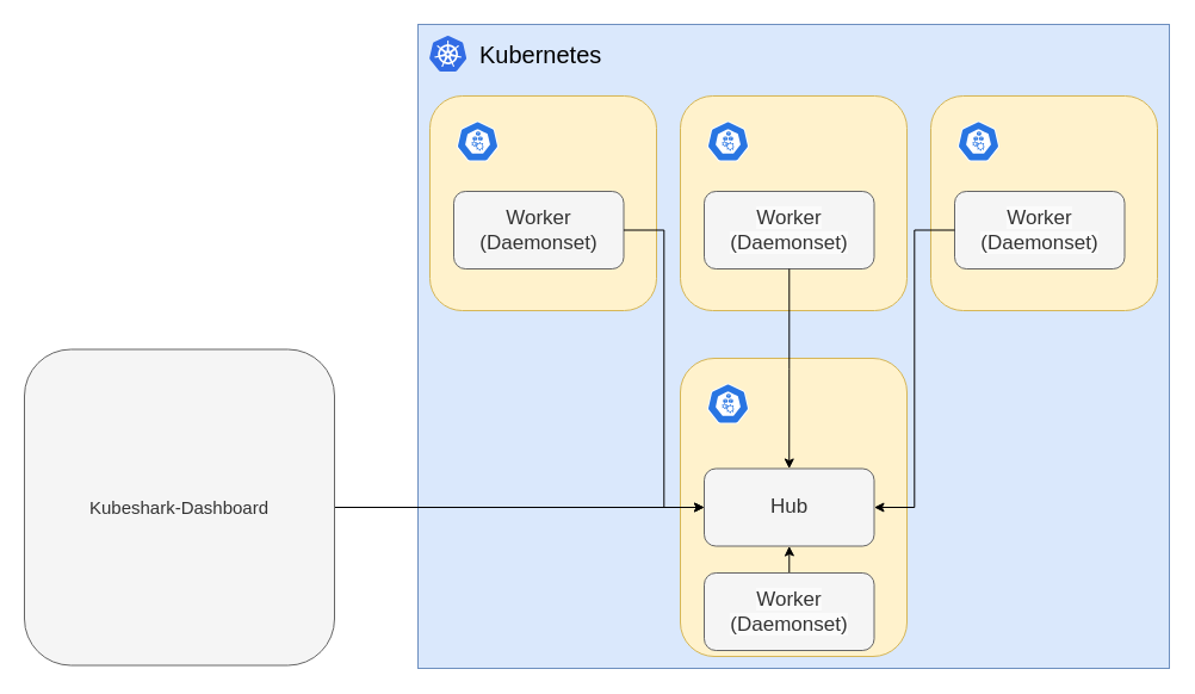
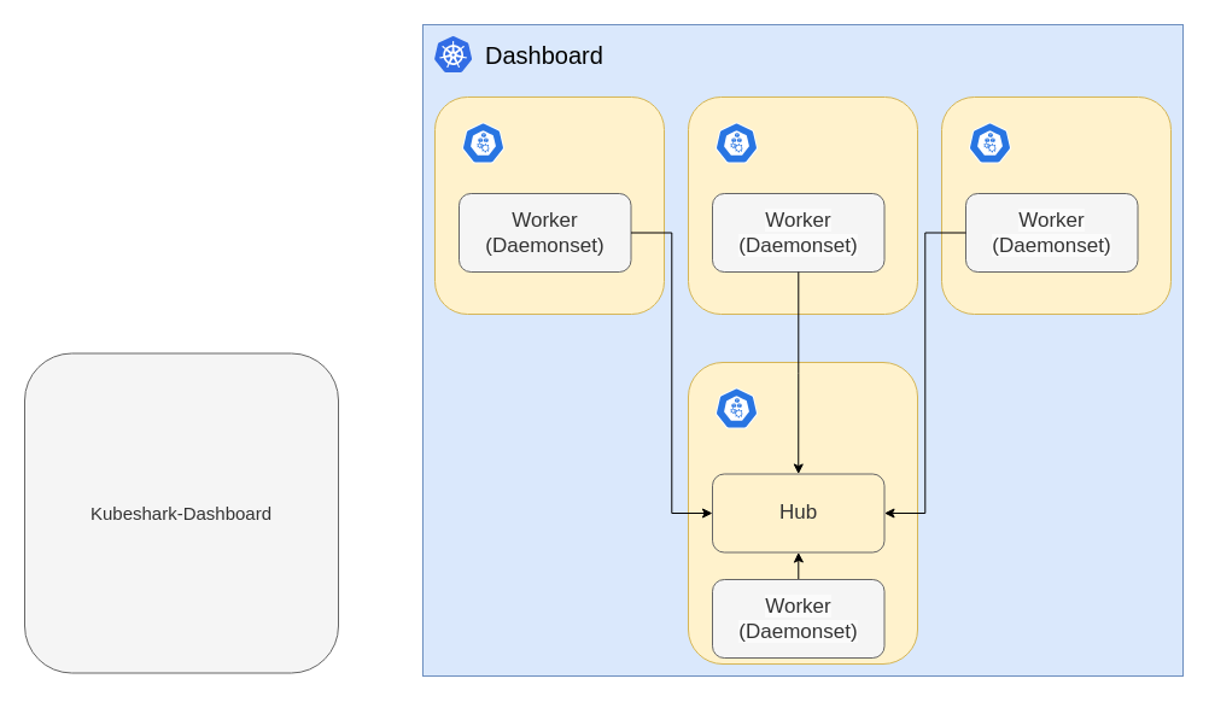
  <mxCell id="0" />
  <mxCell id="1" parent="0" />
  <mxCell id="2" value="" style="rounded=0;whiteSpace=wrap;html=1;fillColor=#dae8fc;strokeColor=#6c8ebf;" vertex="1" parent="1"><mxGeometry x="350" y="20" width="630" height="540" as="geometry" /></mxCell>
  <mxCell id="3" value="" style="image;sketch=0;aspect=fixed;html=1;points=[];align=center;fontSize=12;image=img/lib/mscae/Kubernetes.svg;" vertex="1" parent="1"><mxGeometry x="360" y="30" width="31.25" height="30" as="geometry" /></mxCell>
- <mxCell id="4" value="&lt;font style=&quot;font-size: 20px;&quot;&gt;Kubernetes&lt;/font&gt;" style="text;html=1;strokeColor=none;fillColor=none;align=left;verticalAlign=middle;whiteSpace=wrap;rounded=0;" vertex="1" parent="1"><mxGeometry x="400" y="30" width="200" height="30" as="geometry" /></mxCell>
+ <mxCell id="4" value="&lt;font style=&quot;font-size: 20px;&quot;&gt;Dashboard&lt;/font&gt;" style="text;html=1;strokeColor=none;fillColor=none;align=left;verticalAlign=middle;whiteSpace=wrap;rounded=0;" vertex="1" parent="1"><mxGeometry x="400" y="30" width="200" height="30" as="geometry" /></mxCell>
  <mxCell id="5" value="" style="rounded=1;whiteSpace=wrap;html=1;fillColor=#fff2cc;strokeColor=#d6b656;" vertex="1" parent="1"><mxGeometry x="360" y="80" width="190" height="180" as="geometry" /></mxCell>
  <mxCell id="6" value="" style="sketch=0;html=1;dashed=0;whitespace=wrap;fillColor=#2875E2;strokeColor=#ffffff;points=[[0.005,0.63,0],[0.1,0.2,0],[0.9,0.2,0],[0.5,0,0],[0.995,0.63,0],[0.72,0.99,0],[0.5,1,0],[0.28,0.99,0]];verticalLabelPosition=bottom;align=center;verticalAlign=top;shape=mxgraph.kubernetes.icon;prIcon=node" vertex="1" parent="1"><mxGeometry x="380" y="101" width="40" height="34" as="geometry" /></mxCell>
  <mxCell id="7" value="&lt;font style=&quot;font-size: 17px;&quot;&gt;Worker&lt;br&gt;(Daemonset)&lt;br&gt;&lt;/font&gt;" style="rounded=1;whiteSpace=wrap;html=1;fillColor=#f5f5f5;fontColor=#333333;strokeColor=#666666;" vertex="1" parent="1"><mxGeometry x="380" y="160" width="142.5" height="65" as="geometry" /></mxCell>
  <mxCell id="8" value="" style="rounded=1;whiteSpace=wrap;html=1;fillColor=#fff2cc;strokeColor=#d6b656;" vertex="1" parent="1"><mxGeometry x="570" y="80" width="190" height="180" as="geometry" /></mxCell>
  <mxCell id="9" value="" style="sketch=0;html=1;dashed=0;whitespace=wrap;fillColor=#2875E2;strokeColor=#ffffff;points=[[0.005,0.63,0],[0.1,0.2,0],[0.9,0.2,0],[0.5,0,0],[0.995,0.63,0],[0.72,0.99,0],[0.5,1,0],[0.28,0.99,0]];verticalLabelPosition=bottom;align=center;verticalAlign=top;shape=mxgraph.kubernetes.icon;prIcon=node" vertex="1" parent="1"><mxGeometry x="590" y="101" width="40" height="34" as="geometry" /></mxCell>
  <mxCell id="10" value="&lt;meta charset=&quot;utf-8&quot;&gt;&lt;span style=&quot;color: rgb(51, 51, 51); font-family: Helvetica; font-size: 17px; font-style: normal; font-variant-ligatures: normal; font-variant-caps: normal; font-weight: 400; letter-spacing: normal; orphans: 2; text-align: center; text-indent: 0px; text-transform: none; widows: 2; word-spacing: 0px; -webkit-text-stroke-width: 0px; background-color: rgb(251, 251, 251); text-decoration-thickness: initial; text-decoration-style: initial; text-decoration-color: initial; float: none; display: inline !important;&quot;&gt;Worker&lt;/span&gt;&lt;br style=&quot;border-color: var(--border-color); color: rgb(51, 51, 51); font-family: Helvetica; font-size: 17px; font-style: normal; font-variant-ligatures: normal; font-variant-caps: normal; font-weight: 400; letter-spacing: normal; orphans: 2; text-align: center; text-indent: 0px; text-transform: none; widows: 2; word-spacing: 0px; -webkit-text-stroke-width: 0px; background-color: rgb(251, 251, 251); text-decoration-thickness: initial; text-decoration-style: initial; text-decoration-color: initial;&quot;&gt;&lt;span style=&quot;color: rgb(51, 51, 51); font-family: Helvetica; font-size: 17px; font-style: normal; font-variant-ligatures: normal; font-variant-caps: normal; font-weight: 400; letter-spacing: normal; orphans: 2; text-align: center; text-indent: 0px; text-transform: none; widows: 2; word-spacing: 0px; -webkit-text-stroke-width: 0px; background-color: rgb(251, 251, 251); text-decoration-thickness: initial; text-decoration-style: initial; text-decoration-color: initial; float: none; display: inline !important;&quot;&gt;(Daemonset)&lt;/span&gt;" style="rounded=1;whiteSpace=wrap;html=1;fillColor=#f5f5f5;fontColor=#333333;strokeColor=#666666;" vertex="1" parent="1"><mxGeometry x="590" y="160" width="142.5" height="65" as="geometry" /></mxCell>
  <mxCell id="11" value="" style="rounded=1;whiteSpace=wrap;html=1;fillColor=#fff2cc;strokeColor=#d6b656;" vertex="1" parent="1"><mxGeometry x="780" y="80" width="190" height="180" as="geometry" /></mxCell>
  <mxCell id="12" value="" style="sketch=0;html=1;dashed=0;whitespace=wrap;fillColor=#2875E2;strokeColor=#ffffff;points=[[0.005,0.63,0],[0.1,0.2,0],[0.9,0.2,0],[0.5,0,0],[0.995,0.63,0],[0.72,0.99,0],[0.5,1,0],[0.28,0.99,0]];verticalLabelPosition=bottom;align=center;verticalAlign=top;shape=mxgraph.kubernetes.icon;prIcon=node" vertex="1" parent="1"><mxGeometry x="800" y="101" width="40" height="34" as="geometry" /></mxCell>
  <mxCell id="13" value="&lt;meta charset=&quot;utf-8&quot;&gt;&lt;span style=&quot;color: rgb(51, 51, 51); font-family: Helvetica; font-size: 17px; font-style: normal; font-variant-ligatures: normal; font-variant-caps: normal; font-weight: 400; letter-spacing: normal; orphans: 2; text-align: center; text-indent: 0px; text-transform: none; widows: 2; word-spacing: 0px; -webkit-text-stroke-width: 0px; background-color: rgb(251, 251, 251); text-decoration-thickness: initial; text-decoration-style: initial; text-decoration-color: initial; float: none; display: inline !important;&quot;&gt;Worker&lt;/span&gt;&lt;br style=&quot;border-color: var(--border-color); color: rgb(51, 51, 51); font-family: Helvetica; font-size: 17px; font-style: normal; font-variant-ligatures: normal; font-variant-caps: normal; font-weight: 400; letter-spacing: normal; orphans: 2; text-align: center; text-indent: 0px; text-transform: none; widows: 2; word-spacing: 0px; -webkit-text-stroke-width: 0px; background-color: rgb(251, 251, 251); text-decoration-thickness: initial; text-decoration-style: initial; text-decoration-color: initial;&quot;&gt;&lt;span style=&quot;color: rgb(51, 51, 51); font-family: Helvetica; font-size: 17px; font-style: normal; font-variant-ligatures: normal; font-variant-caps: normal; font-weight: 400; letter-spacing: normal; orphans: 2; text-align: center; text-indent: 0px; text-transform: none; widows: 2; word-spacing: 0px; -webkit-text-stroke-width: 0px; background-color: rgb(251, 251, 251); text-decoration-thickness: initial; text-decoration-style: initial; text-decoration-color: initial; float: none; display: inline !important;&quot;&gt;(Daemonset)&lt;/span&gt;" style="rounded=1;whiteSpace=wrap;html=1;fillColor=#f5f5f5;fontColor=#333333;strokeColor=#666666;" vertex="1" parent="1"><mxGeometry x="800" y="160" width="142.5" height="65" as="geometry" /></mxCell>
  <mxCell id="14" value="" style="rounded=1;whiteSpace=wrap;html=1;fillColor=#fff2cc;strokeColor=#d6b656;" vertex="1" parent="1"><mxGeometry x="570" y="300" width="190" height="250" as="geometry" /></mxCell>
  <mxCell id="15" value="" style="sketch=0;html=1;dashed=0;whitespace=wrap;fillColor=#2875E2;strokeColor=#ffffff;points=[[0.005,0.63,0],[0.1,0.2,0],[0.9,0.2,0],[0.5,0,0],[0.995,0.63,0],[0.72,0.99,0],[0.5,1,0],[0.28,0.99,0]];verticalLabelPosition=bottom;align=center;verticalAlign=top;shape=mxgraph.kubernetes.icon;prIcon=node" vertex="1" parent="1"><mxGeometry x="590" y="321" width="40" height="34" as="geometry" /></mxCell>
  <mxCell id="16" style="edgeStyle=orthogonalEdgeStyle;rounded=0;orthogonalLoop=1;jettySize=auto;html=1;entryX=0.5;entryY=1;entryDx=0;entryDy=0;" edge="1" parent="1" source="17" target="18"><mxGeometry relative="1" as="geometry" /></mxCell>
  <mxCell id="17" value="&lt;meta charset=&quot;utf-8&quot;&gt;&lt;span style=&quot;color: rgb(51, 51, 51); font-family: Helvetica; font-size: 17px; font-style: normal; font-variant-ligatures: normal; font-variant-caps: normal; font-weight: 400; letter-spacing: normal; orphans: 2; text-align: center; text-indent: 0px; text-transform: none; widows: 2; word-spacing: 0px; -webkit-text-stroke-width: 0px; background-color: rgb(251, 251, 251); text-decoration-thickness: initial; text-decoration-style: initial; text-decoration-color: initial; float: none; display: inline !important;&quot;&gt;Worker&lt;/span&gt;&lt;br style=&quot;border-color: var(--border-color); color: rgb(51, 51, 51); font-family: Helvetica; font-size: 17px; font-style: normal; font-variant-ligatures: normal; font-variant-caps: normal; font-weight: 400; letter-spacing: normal; orphans: 2; text-align: center; text-indent: 0px; text-transform: none; widows: 2; word-spacing: 0px; -webkit-text-stroke-width: 0px; background-color: rgb(251, 251, 251); text-decoration-thickness: initial; text-decoration-style: initial; text-decoration-color: initial;&quot;&gt;&lt;span style=&quot;color: rgb(51, 51, 51); font-family: Helvetica; font-size: 17px; font-style: normal; font-variant-ligatures: normal; font-variant-caps: normal; font-weight: 400; letter-spacing: normal; orphans: 2; text-align: center; text-indent: 0px; text-transform: none; widows: 2; word-spacing: 0px; -webkit-text-stroke-width: 0px; background-color: rgb(251, 251, 251); text-decoration-thickness: initial; text-decoration-style: initial; text-decoration-color: initial; float: none; display: inline !important;&quot;&gt;(Daemonset)&lt;/span&gt;" style="rounded=1;whiteSpace=wrap;html=1;fillColor=#f5f5f5;fontColor=#333333;strokeColor=#666666;" vertex="1" parent="1"><mxGeometry x="590" y="480" width="142.5" height="65" as="geometry" /></mxCell>
- <mxCell id="18" value="&lt;font style=&quot;font-size: 17px;&quot;&gt;Hub&lt;br&gt;&lt;/font&gt;" style="rounded=1;whiteSpace=wrap;html=1;fillColor=#f5f5f5;fontColor=#333333;strokeColor=#666666;" vertex="1" parent="1"><mxGeometry x="590" y="392.5" width="142.5" height="65" as="geometry" /></mxCell>
+ <mxCell id="18" value="&lt;font style=&quot;font-size: 17px;&quot;&gt;Hub&lt;br&gt;&lt;/font&gt;" style="rounded=1;whiteSpace=wrap;html=1;fillColor=#fff2cc;fontColor=#333333;strokeColor=#666666;" vertex="1" parent="1"><mxGeometry x="590" y="392.5" width="142.5" height="65" as="geometry" /></mxCell>
  <mxCell id="19" style="edgeStyle=orthogonalEdgeStyle;rounded=0;orthogonalLoop=1;jettySize=auto;html=1;entryX=0.5;entryY=0;entryDx=0;entryDy=0;" edge="1" parent="1" source="10" target="18"><mxGeometry relative="1" as="geometry" /></mxCell>
  <mxCell id="20" style="edgeStyle=orthogonalEdgeStyle;rounded=0;orthogonalLoop=1;jettySize=auto;html=1;entryX=0;entryY=0.5;entryDx=0;entryDy=0;" edge="1" parent="1" source="7" target="18"><mxGeometry relative="1" as="geometry" /></mxCell>
  <mxCell id="21" style="edgeStyle=orthogonalEdgeStyle;rounded=0;orthogonalLoop=1;jettySize=auto;html=1;entryX=1;entryY=0.5;entryDx=0;entryDy=0;" edge="1" parent="1" source="13" target="18"><mxGeometry relative="1" as="geometry" /></mxCell>
- <mxCell id="22" style="edgeStyle=orthogonalEdgeStyle;rounded=0;orthogonalLoop=1;jettySize=auto;html=1;entryX=0;entryY=0.5;entryDx=0;entryDy=0;" edge="1" parent="1" source="23" target="18"><mxGeometry relative="1" as="geometry" /></mxCell>
  <mxCell id="23" value="Kubeshark-Dashboard" style="rounded=1;whiteSpace=wrap;html=1;fillColor=#f5f5f5;fontColor=#333333;strokeColor=#666666;fontSize=15;" vertex="1" parent="1"><mxGeometry x="20" y="292.5" width="260" height="265" as="geometry" /></mxCell>
